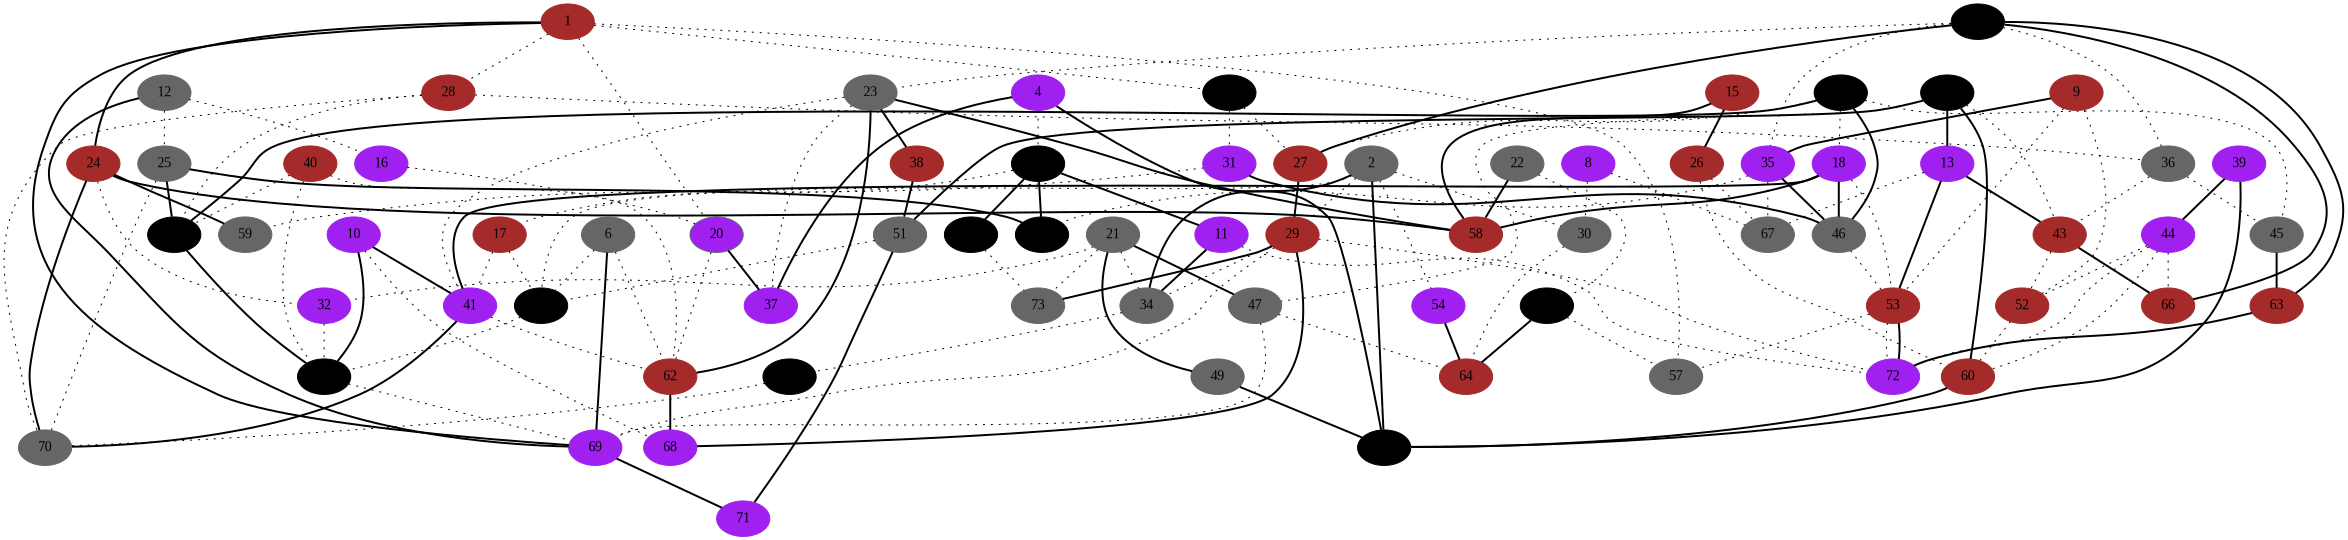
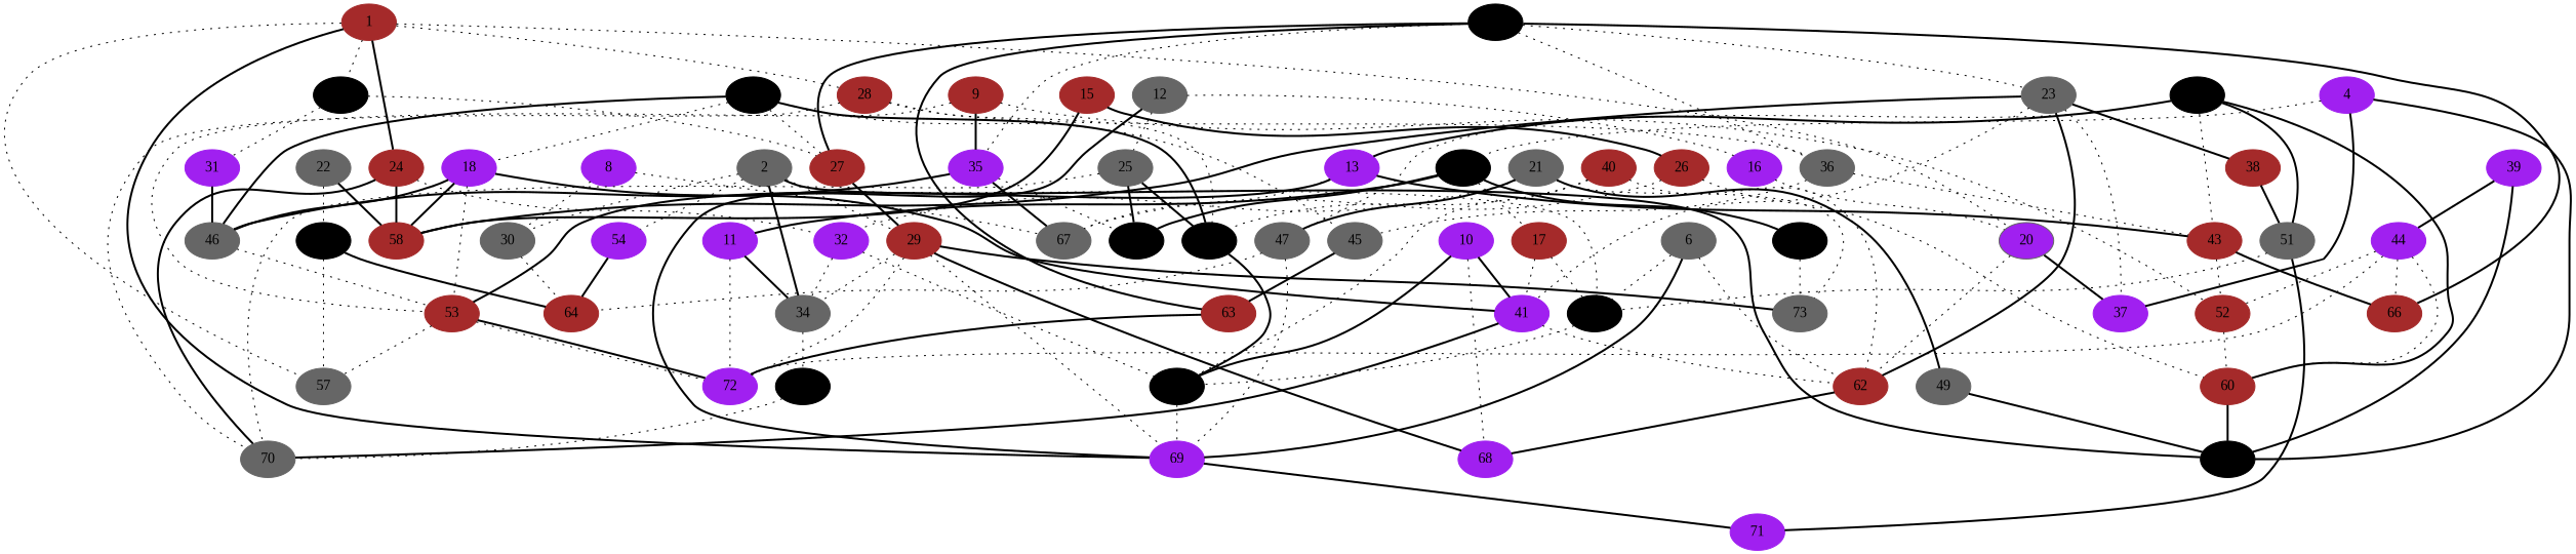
  graph {
    fontname="Liberation Serif"
    node [color=gray40 fontname="Liberation Serif" style=filled]
    edge [fontname="Liberation Serif" style=dotted]
    1 [color=brown]
    14 [color=black]
    20 [fillcolor=purple]
    24 [color=brown]
    28 [color=brown]
    57
    69 [color=purple]
    27 [color=brown]
    31 [color=purple]
    37 [color=purple]
    62 [color=brown]
    58 [color=brown]
    32 [color=purple]
-   59
    70
    50 [color=black]
    36
    71 [color=purple]
    29 [color=brown]
    2
    30
    34
    54 [color=purple]
    55 [color=black]
    61 [color=black]
    68 [color=purple]
    72 [color=purple]
    73
    64 [color=brown]
    56 [color=black]
    65 [color=black]
    3 [color=black]
    13 [color=purple]
    43 [color=brown]
    47
    51
    60 [color=brown]
    67
    53 [color=brown]
    52 [color=brown]
    66 [color=brown]
    4 [color=purple]
    7 [color=black]
    11 [color=purple]
    17 [color=brown]
    42 [color=black]
    48 [color=black]
    5 [color=black]
    18 [color=purple]
    45
    46
    41 [color=purple]
    63 [color=brown]
    6
    8 [color=purple]
    9 [color=brown]
    35 [color=purple]
    10 [color=purple]
    12
    16 [color=purple]
    25
    15 [color=brown]
    26 [color=brown]
    19 [color=black]
    23
    38 [color=brown]
    21
    49
    22
    33 [color=black]
    39 [color=purple]
    44 [color=purple]
    40 [color=brown]
    1 -- 14
    1 -- 20
    1 -- 24 [style=bold]
    1 -- 28
    1 -- 57
    1 -- 69 [style=bold]
    14 -- 27
    14 -- 31
    20 -- 37 [style=bold]
    20 -- 62
    24 -- 58 [style=bold]
    24 -- 32
-   24 -- 59 [style=bold]
    24 -- 70 [style=bold]
    28 -- 70
    28 -- 50
    28 -- 36
    69 -- 71 [style=bold]
    27 -- 29 [style=bold]
-   31 -- 59
    31 -- 46 [style=bold]
    62 -- 68 [style=bold]
-   21 -- 34
+   32 -- 34
    32 -- 65
    50 -- 65 [style=bold]
    36 -- 43
    36 -- 45
    29 -- 69
    29 -- 34
    29 -- 68 [style=bold]
    29 -- 72
    29 -- 73 [style=bold]
    2 -- 29
    2 -- 30
    2 -- 34 [style=bold]
    2 -- 54
    2 -- 55
    2 -- 61 [style=bold]
    30 -- 64
    34 -- 56
    54 -- 64 [style=bold]
    55 -- 65
    56 -- 70
    65 -- 69
    3 -- 13 [style=bold]
    3 -- 43
    3 -- 47
    3 -- 51 [style=bold]
    3 -- 60 [style=bold]
    13 -- 43 [style=bold]
    13 -- 67
    13 -- 53 [style=bold]
    43 -- 52
    43 -- 66 [style=bold]
    47 -- 69
    47 -- 64
    51 -- 71 [style=bold]
    51 -- 55
    60 -- 61 [style=bold]
    53 -- 57
    53 -- 72
    53 -- 72 [style=bold]
    52 -- 60
    4 -- 37 [style=bold]
    4 -- 61 [style=bold]
    4 -- 7
    7 -- 11 [style=bold]
    7 -- 17
    7 -- 42 [style=bold]
    7 -- 48 [style=bold]
    11 -- 34 [style=bold]
    11 -- 72
    17 -- 55
    17 -- 41
    42 -- 73
    5 -- 27
    5 -- 50 [style=bold]
    5 -- 18
    5 -- 45
    5 -- 46 [style=bold]
    18 -- 58 [style=bold]
    18 -- 53
    18 -- 46 [style=bold]
    18 -- 41 [style=bold]
    45 -- 63 [style=bold]
    46 -- 53
    41 -- 62
    41 -- 70 [style=bold]
    63 -- 72 [style=bold]
    6 -- 69 [style=bold]
    6 -- 62
    6 -- 55
    8 -- 30
    8 -- 67
    9 -- 53
    9 -- 52
    9 -- 35 [style=bold]
-   35 -- 67
+   35 -- 67 [style=bold]
    35 -- 48
    35 -- 46 [style=bold]
    10 -- 68
    10 -- 65 [style=bold]
    10 -- 41 [style=bold]
    12 -- 69 [style=bold]
    12 -- 16
    12 -- 25
    16 -- 20
    25 -- 70
    25 -- 50 [style=bold]
    25 -- 48 [style=bold]
    15 -- 58 [style=bold]
    15 -- 26 [style=bold]
    26 -- 60
    26 -- 67
    19 -- 27 [style=bold]
    19 -- 36
    19 -- 66 [style=bold]
    19 -- 63 [style=bold]
    19 -- 35
    19 -- 23
    23 -- 37
    23 -- 62 [style=bold]
    23 -- 58 [style=bold]
    23 -- 41
    23 -- 38 [style=bold]
    38 -- 51 [style=bold]
    21 -- 32
    21 -- 73
    21 -- 47 [style=bold]
    21 -- 49 [style=bold]
    49 -- 61 [style=bold]
    22 -- 58 [style=bold]
    22 -- 33
    33 -- 57
    33 -- 64 [style=bold]
    39 -- 61 [style=bold]
    39 -- 44 [style=bold]
    44 -- 72
    44 -- 60
    44 -- 52
    44 -- 66
    40 -- 62
    40 -- 50
    40 -- 65
  }
